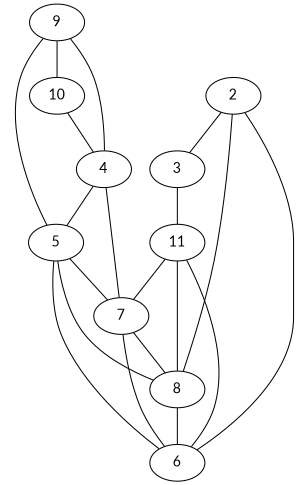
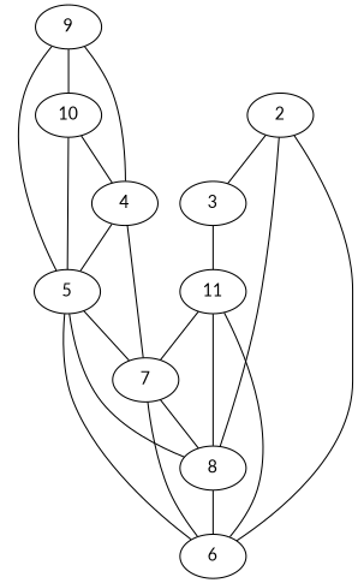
  graph {
    fontname=Lato
    node [aaLength=4 fontname=Lato type=1]
    edge [fontname=Lato frequency=1 type0=2]
    10 [aaLength=8 sequence=KVFFDITI]
    4 [aaLength=3 sequence=RII]
    5 [sequence=MIQG]
    7 [sequence=VLSM]
    9 [aaLength=10 sequence=KASGRIVMEL]
    6 [sequence=FFLC]
    8 [aaLength=7 sequence=VFGRVVE]
    2 [aaLength=5 sequence=TEWLD type=0]
    3 [aaLength=10 sequence=GLDVVKAVES type=0]
    11 [aaLength=10 sequence=CMIADCGQLK]
    10 -- 4 [distance0=57.0]
+   10 -- 5 [distance0=63.0 type0=3]
    4 -- 5 [distance0=6.0 distance1=3.0 frequency=2 type0=1 type1=4]
    4 -- 7 [distance0=42.0]
    5 -- 7 [distance0=36.0 distance1=32.0 frequency=2 type1=4]
    5 -- 6 [distance0=51.0 type0=3]
    5 -- 8 [distance0=60.33012]
    7 -- 8 [distance0=31.0]
    9 -- 10 [distance0=10.0 type0=1]
    9 -- 4 [distance0=47.0 distance1=37.0 frequency=2 type1=4]
    9 -- 5 [distance0=53.0 type0=3]
    6 -- 7 [distance0=15.0 type0=1]
    8 -- 6 [distance0=16.0 type0=1]
    2 -- 6 [distance0=56.51755]
    2 -- 8 [distance0=56.79994 distance1=4.0 frequency=2 type0=3 type1=4]
    2 -- 3 [distance0=23.58347 type0=1]
    3 -- 11 [distance0=63.49585 distance1=11.0 frequency=2 type0=3 type1=4]
    11 -- 7 [distance0=59.0 type0=3]
    11 -- 6 [distance0=44.0]
    11 -- 8 [distance0=28.0 type0=1]
  }
